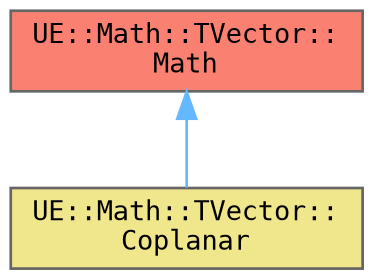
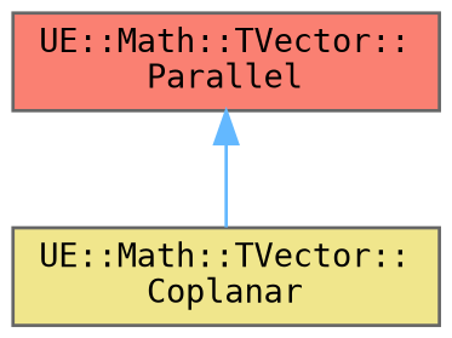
  digraph {
    rankdir=TB
    fontname="DejaVu Sans Mono"
    node [fontname="DejaVu Sans Mono" fontsize=10 shape=box style=filled]
-   n1 [color=gray40 fillcolor=salmon fontcolor=black height=0.2 label="UE::Math::TVector::\lMath" width=0.4]
+   n1 [color=gray40 fillcolor=salmon fontcolor=black height=0.2 label="UE::Math::TVector::\lParallel" width=0.4]
    n2 [color=grey40 fillcolor=khaki height=0.2 label="UE::Math::TVector::\lCoplanar" width=0.4]
    n1 -> n2 [color=steelblue1 dir=back fontname="DejaVu Sans Mono" fontsize=10 labelfontname=Helvetica labelfontsize=10 style=solid]
  }
